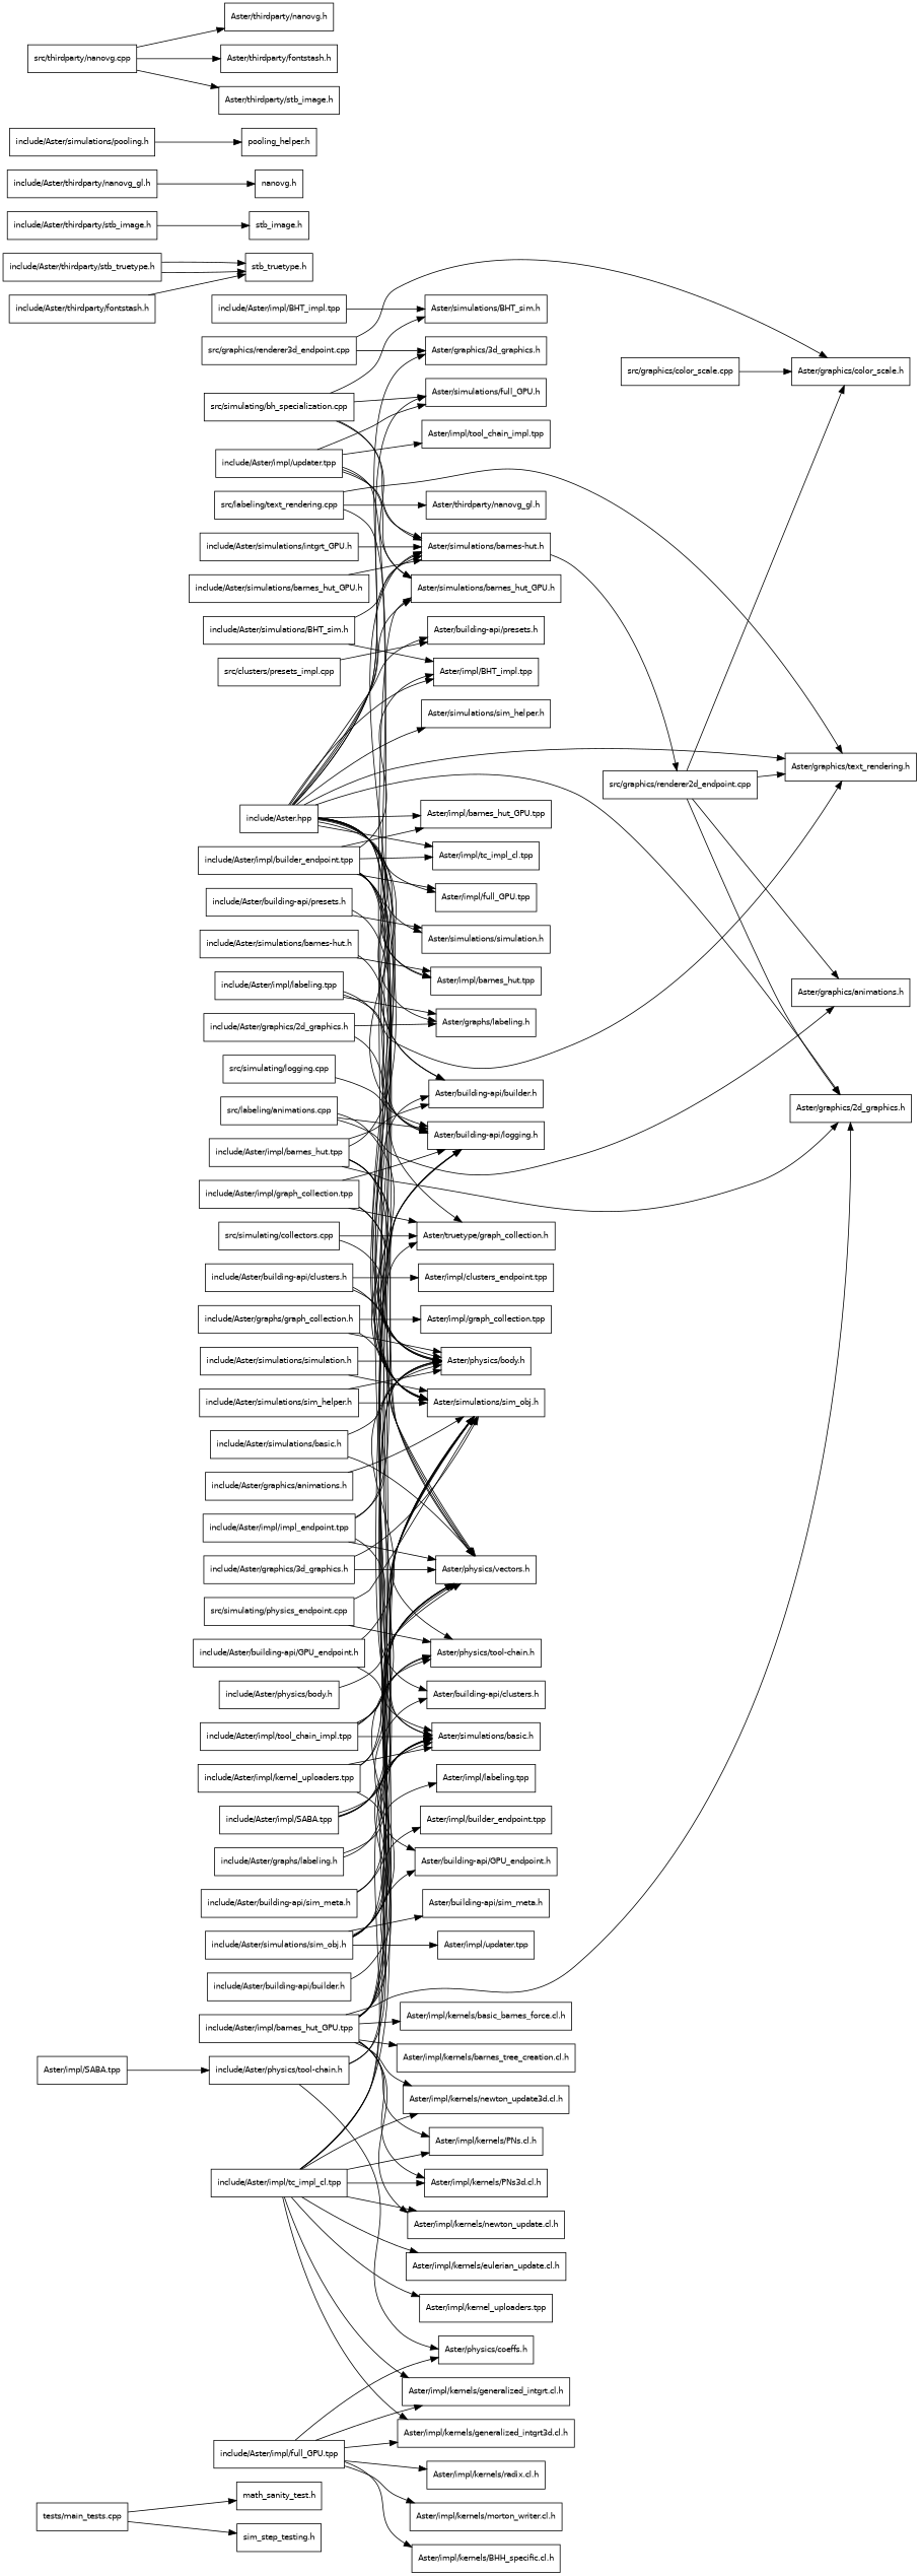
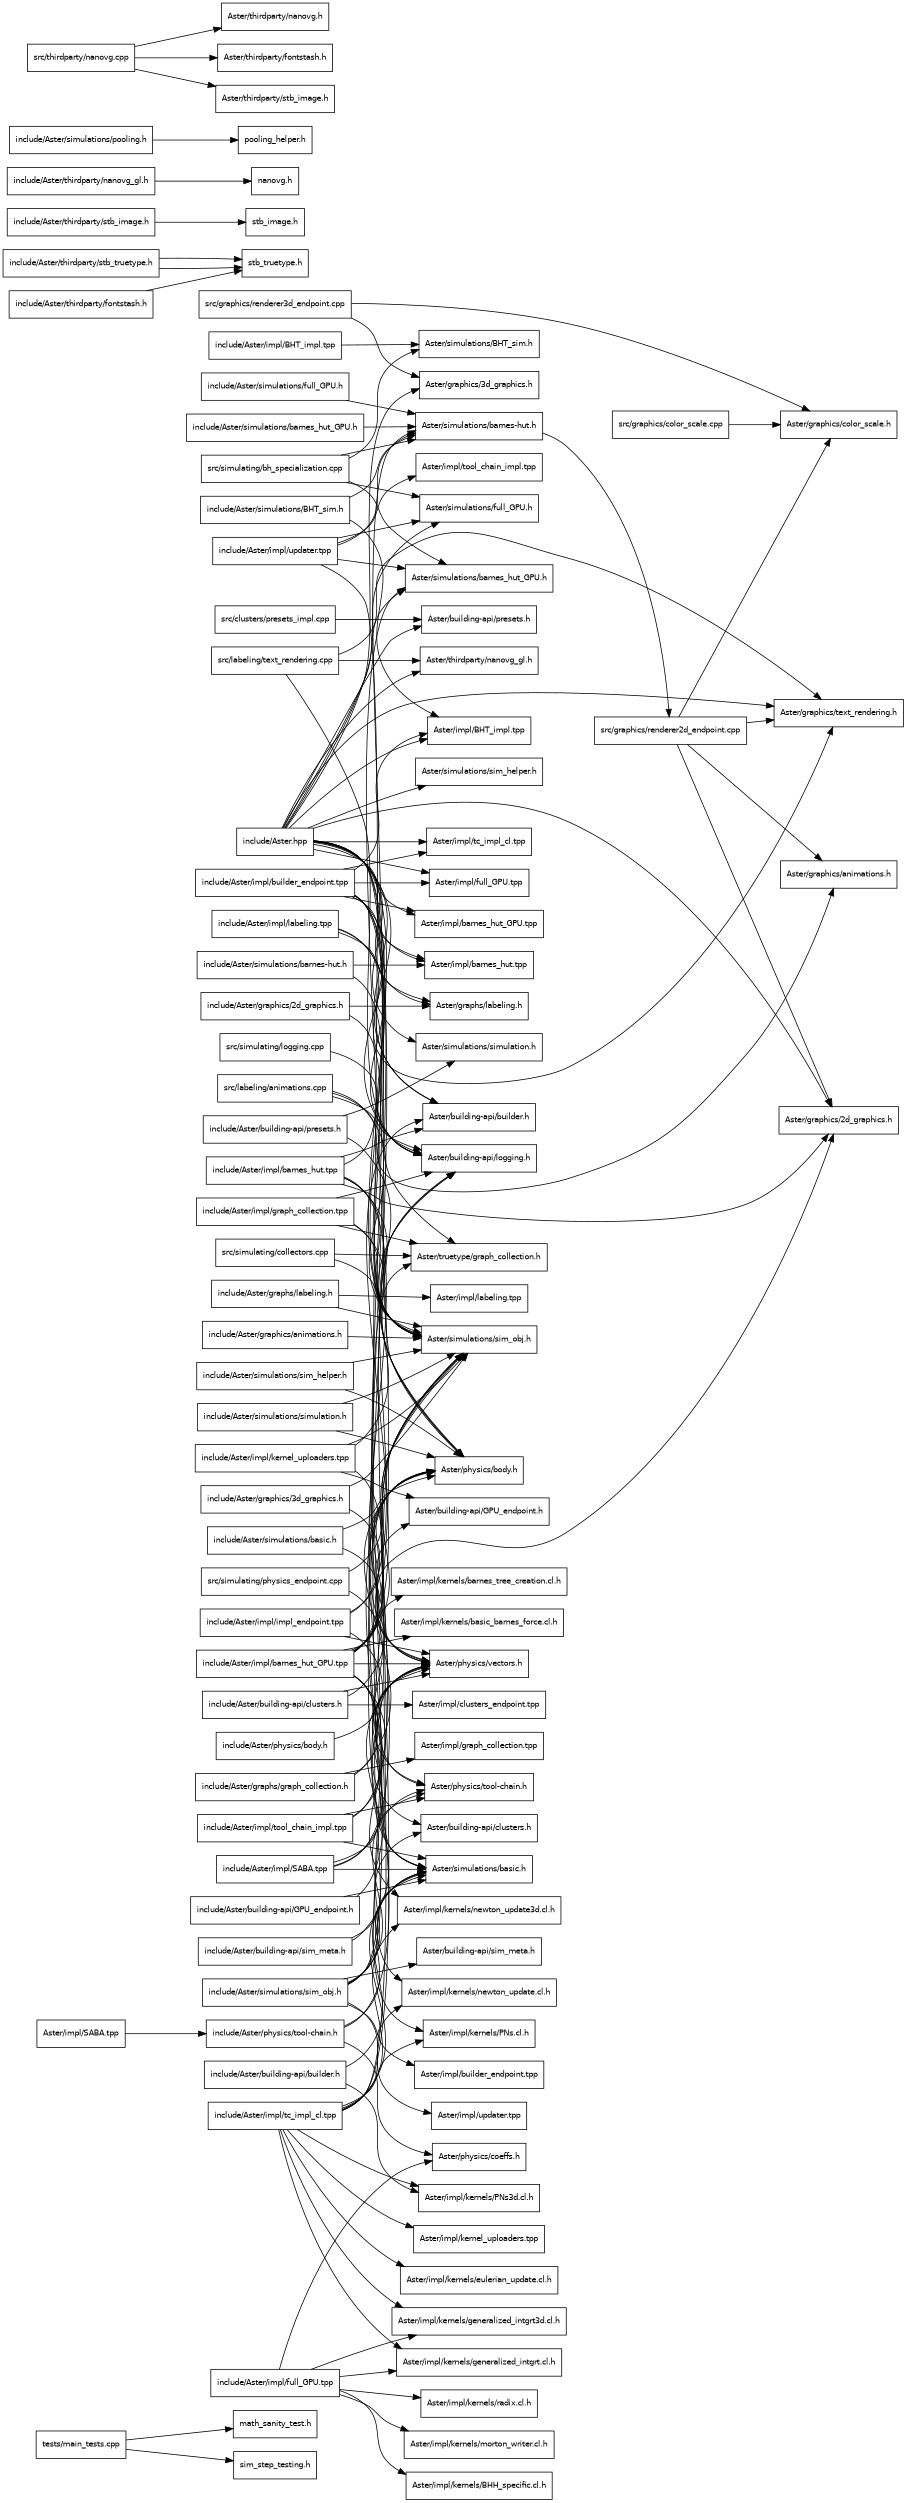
  digraph {
    rankdir=LR
    node [fontname=Helvetica fontsize=10 shape=box]
    "tests/main_tests.cpp"
    "math_sanity_test.h"
    "sim_step_testing.h"
    "include/Aster.hpp"
    "Aster/graphics/3d_graphics.h"
    "Aster/graphics/2d_graphics.h"
    "Aster/graphics/text_rendering.h"
    "Aster/physics/body.h"
    "Aster/physics/vectors.h"
    "Aster/physics/tool-chain.h"
    "Aster/graphs/labeling.h"
    "Aster/building-api/builder.h"
    "Aster/building-api/presets.h"
    "Aster/building-api/logging.h"
    "Aster/simulations/sim_helper.h"
    "Aster/simulations/sim_obj.h"
    "Aster/simulations/barnes-hut.h"
    "Aster/simulations/barnes_hut_GPU.h"
    "Aster/simulations/simulation.h"
    "Aster/simulations/full_GPU.h"
    "Aster/impl/tc_impl_cl.tpp"
    "Aster/impl/barnes_hut.tpp"
    "Aster/impl/full_GPU.tpp"
    "Aster/impl/BHT_impl.tpp"
    "Aster/impl/barnes_hut_GPU.tpp"
    "src/graphics/renderer2d_endpoint.cpp"
    "include/Aster/thirdparty/stb_truetype.h"
    "stb_truetype.h"
    "include/Aster/thirdparty/stb_image.h"
    "stb_image.h"
    "include/Aster/thirdparty/nanovg_gl.h"
    "nanovg.h"
    "include/Aster/thirdparty/fontstash.h"
    "include/Aster/physics/body.h"
    "include/Aster/physics/tool-chain.h"
    "Aster/physics/coeffs.h"
    "Aster/simulations/basic.h"
    "Aster/impl/SABA.tpp"
    "include/Aster/graphics/animations.h"
    "include/Aster/graphics/3d_graphics.h"
    "include/Aster/graphics/2d_graphics.h"
    "include/Aster/impl/updater.tpp"
    "Aster/impl/tool_chain_impl.tpp"
    "include/Aster/impl/barnes_hut_GPU.tpp"
    "Aster/building-api/GPU_endpoint.h"
    "Aster/impl/kernels/PNs.cl.h"
    "Aster/impl/kernels/PNs3d.cl.h"
    "Aster/impl/kernels/newton_update.cl.h"
    "Aster/impl/kernels/newton_update3d.cl.h"
    "Aster/impl/kernels/barnes_tree_creation.cl.h"
    "Aster/impl/kernels/basic_barnes_force.cl.h"
    "include/Aster/impl/builder_endpoint.tpp"
    n53 [label="Aster/truetype/graph_collection.h"]
    "include/Aster/impl/barnes_hut.tpp"
    "include/Aster/impl/tc_impl_cl.tpp"
    "Aster/impl/kernels/eulerian_update.cl.h"
    "Aster/impl/kernels/generalized_intgrt.cl.h"
    "Aster/impl/kernels/generalized_intgrt3d.cl.h"
    "Aster/impl/kernel_uploaders.tpp"
    "include/Aster/impl/labeling.tpp"
    "include/Aster/impl/kernel_uploaders.tpp"
    "include/Aster/impl/full_GPU.tpp"
    "Aster/impl/kernels/BHH_specific.cl.h"
    "Aster/impl/kernels/radix.cl.h"
    "Aster/impl/kernels/morton_writer.cl.h"
    "include/Aster/impl/tool_chain_impl.tpp"
    n67 [label="include/Aster/impl/impl_endpoint.tpp"]
    "Aster/building-api/clusters.h"
    "include/Aster/impl/SABA.tpp"
    "include/Aster/impl/BHT_impl.tpp"
    "Aster/simulations/BHT_sim.h"
    "include/Aster/impl/graph_collection.tpp"
    "include/Aster/building-api/sim_meta.h"
    "include/Aster/building-api/GPU_endpoint.h"
    "include/Aster/building-api/builder.h"
    "include/Aster/building-api/presets.h"
    "include/Aster/building-api/clusters.h"
    "Aster/impl/clusters_endpoint.tpp"
    "include/Aster/simulations/sim_helper.h"
    "include/Aster/simulations/sim_obj.h"
    "Aster/building-api/sim_meta.h"
    "Aster/impl/builder_endpoint.tpp"
    "Aster/impl/updater.tpp"
    "include/Aster/simulations/simulation.h"
    "include/Aster/simulations/barnes_hut_GPU.h"
-   "include/Aster/simulations/full_GPU.h" [label="include/Aster/simulations/intgrt_GPU.h"]
+   "include/Aster/simulations/full_GPU.h"
    "include/Aster/simulations/barnes-hut.h"
    "include/Aster/simulations/basic.h"
    "include/Aster/simulations/BHT_sim.h"
    "include/Aster/simulations/pooling.h"
    "pooling_helper.h"
    "include/Aster/graphs/labeling.h"
    "Aster/impl/labeling.tpp"
    "include/Aster/graphs/graph_collection.h"
    "Aster/impl/graph_collection.tpp"
    "src/simulating/physics_endpoint.cpp"
    "src/simulating/logging.cpp"
    "src/simulating/bh_specialization.cpp"
    "src/simulating/collectors.cpp"
    "src/thirdparty/nanovg.cpp"
    "Aster/thirdparty/nanovg.h"
    "Aster/thirdparty/fontstash.h"
    "Aster/thirdparty/stb_image.h"
    "src/graphics/renderer3d_endpoint.cpp"
    "Aster/graphics/color_scale.h"
    "src/graphics/color_scale.cpp"
    "Aster/graphics/animations.h"
    "src/labeling/text_rendering.cpp"
    "Aster/thirdparty/nanovg_gl.h"
    "src/labeling/animations.cpp"
    "src/clusters/presets_impl.cpp"
    "tests/main_tests.cpp" -> "math_sanity_test.h"
    "tests/main_tests.cpp" -> "sim_step_testing.h"
    "include/Aster.hpp" -> "Aster/graphics/3d_graphics.h"
    "include/Aster.hpp" -> "Aster/graphics/2d_graphics.h"
    "include/Aster.hpp" -> "Aster/graphics/text_rendering.h"
    "include/Aster.hpp" -> "Aster/physics/body.h"
    "include/Aster.hpp" -> "Aster/physics/vectors.h"
    "include/Aster.hpp" -> "Aster/physics/tool-chain.h"
    "include/Aster.hpp" -> "Aster/graphs/labeling.h"
    "include/Aster.hpp" -> "Aster/building-api/builder.h"
    "include/Aster.hpp" -> "Aster/building-api/presets.h"
    "include/Aster.hpp" -> "Aster/building-api/logging.h"
    "include/Aster.hpp" -> "Aster/simulations/sim_helper.h"
    "include/Aster.hpp" -> "Aster/simulations/sim_obj.h"
-   "include/Aster.hpp" -> "Aster/simulations/barnes-hut.h"
+   "include/Aster.hpp" -> "Aster/thirdparty/nanovg_gl.h"
    "include/Aster.hpp" -> "Aster/simulations/barnes_hut_GPU.h"
    "include/Aster.hpp" -> "Aster/simulations/simulation.h"
    "include/Aster.hpp" -> "Aster/simulations/full_GPU.h"
    "include/Aster.hpp" -> "Aster/impl/tc_impl_cl.tpp"
    "include/Aster.hpp" -> "Aster/impl/barnes_hut.tpp"
    "include/Aster.hpp" -> "Aster/impl/full_GPU.tpp"
    "include/Aster.hpp" -> "Aster/impl/BHT_impl.tpp"
    "include/Aster.hpp" -> "Aster/impl/barnes_hut_GPU.tpp"
    "Aster/simulations/barnes-hut.h" -> "src/graphics/renderer2d_endpoint.cpp"
    "src/graphics/renderer2d_endpoint.cpp" -> "Aster/graphics/2d_graphics.h"
    "src/graphics/renderer2d_endpoint.cpp" -> "Aster/graphics/text_rendering.h"
    "src/graphics/renderer2d_endpoint.cpp" -> "Aster/graphics/color_scale.h"
    "src/graphics/renderer2d_endpoint.cpp" -> "Aster/graphics/animations.h"
    "include/Aster/thirdparty/stb_truetype.h" -> "stb_truetype.h"
    "include/Aster/thirdparty/stb_truetype.h" -> "stb_truetype.h"
    "include/Aster/thirdparty/stb_image.h" -> "stb_image.h"
    "include/Aster/thirdparty/nanovg_gl.h" -> "nanovg.h"
    "include/Aster/thirdparty/fontstash.h" -> "stb_truetype.h"
    "include/Aster/physics/body.h" -> "Aster/physics/vectors.h"
    "include/Aster/physics/tool-chain.h" -> "Aster/physics/body.h"
    "include/Aster/physics/tool-chain.h" -> "Aster/physics/coeffs.h"
    "include/Aster/physics/tool-chain.h" -> "Aster/simulations/basic.h"
    "Aster/impl/SABA.tpp" -> "include/Aster/physics/tool-chain.h"
    "include/Aster/graphics/animations.h" -> "Aster/simulations/sim_obj.h"
    "include/Aster/graphics/3d_graphics.h" -> "Aster/physics/vectors.h"
    "include/Aster/graphics/3d_graphics.h" -> "Aster/simulations/sim_obj.h"
    "include/Aster/graphics/2d_graphics.h" -> "Aster/graphs/labeling.h"
    "include/Aster/graphics/2d_graphics.h" -> "Aster/simulations/sim_obj.h"
    "include/Aster/impl/updater.tpp" -> "Aster/simulations/barnes-hut.h"
    "include/Aster/impl/updater.tpp" -> "Aster/simulations/barnes_hut_GPU.h"
    "include/Aster/impl/updater.tpp" -> "Aster/simulations/full_GPU.h"
    "include/Aster/impl/updater.tpp" -> "Aster/simulations/basic.h"
    "include/Aster/impl/updater.tpp" -> "Aster/impl/tool_chain_impl.tpp"
    "include/Aster/impl/barnes_hut_GPU.tpp" -> "Aster/graphics/2d_graphics.h"
    "include/Aster/impl/barnes_hut_GPU.tpp" -> "Aster/physics/body.h"
    "include/Aster/impl/barnes_hut_GPU.tpp" -> "Aster/physics/vectors.h"
    "include/Aster/impl/barnes_hut_GPU.tpp" -> "Aster/building-api/builder.h"
    "include/Aster/impl/barnes_hut_GPU.tpp" -> "Aster/simulations/sim_obj.h"
    "include/Aster/impl/barnes_hut_GPU.tpp" -> "Aster/simulations/barnes_hut_GPU.h"
    "include/Aster/impl/barnes_hut_GPU.tpp" -> "Aster/building-api/GPU_endpoint.h"
    "include/Aster/impl/barnes_hut_GPU.tpp" -> "Aster/impl/kernels/PNs.cl.h"
-   "include/Aster/impl/barnes_hut_GPU.tpp" -> "Aster/impl/kernels/PNs3d.cl.h"
+   "include/Aster/building-api/builder.h" -> "Aster/impl/kernels/PNs3d.cl.h"
    "include/Aster/impl/barnes_hut_GPU.tpp" -> "Aster/impl/kernels/newton_update.cl.h"
    "include/Aster/impl/barnes_hut_GPU.tpp" -> "Aster/impl/kernels/newton_update3d.cl.h"
    "include/Aster/impl/barnes_hut_GPU.tpp" -> "Aster/impl/kernels/barnes_tree_creation.cl.h"
    "include/Aster/impl/barnes_hut_GPU.tpp" -> "Aster/impl/kernels/basic_barnes_force.cl.h"
    "include/Aster/impl/builder_endpoint.tpp" -> "Aster/building-api/builder.h"
    "include/Aster/impl/builder_endpoint.tpp" -> "Aster/simulations/sim_obj.h"
    "include/Aster/impl/builder_endpoint.tpp" -> "Aster/impl/tc_impl_cl.tpp"
    "include/Aster/impl/builder_endpoint.tpp" -> "Aster/impl/barnes_hut.tpp"
    "include/Aster/impl/builder_endpoint.tpp" -> "Aster/impl/full_GPU.tpp"
    "include/Aster/impl/builder_endpoint.tpp" -> "Aster/impl/BHT_impl.tpp"
    "include/Aster/impl/builder_endpoint.tpp" -> "Aster/impl/barnes_hut_GPU.tpp"
    "include/Aster/impl/builder_endpoint.tpp" -> "Aster/simulations/basic.h"
    "include/Aster/impl/builder_endpoint.tpp" -> n53
    "include/Aster/impl/barnes_hut.tpp" -> "Aster/graphics/2d_graphics.h"
    "include/Aster/impl/barnes_hut.tpp" -> "Aster/physics/body.h"
    "include/Aster/impl/barnes_hut.tpp" -> "Aster/physics/vectors.h"
    "include/Aster/impl/barnes_hut.tpp" -> "Aster/building-api/builder.h"
    "include/Aster/impl/barnes_hut.tpp" -> "Aster/simulations/sim_obj.h"
    "include/Aster/impl/barnes_hut.tpp" -> "Aster/simulations/barnes-hut.h"
    "include/Aster/impl/tc_impl_cl.tpp" -> "Aster/building-api/logging.h"
    "include/Aster/impl/tc_impl_cl.tpp" -> "Aster/simulations/sim_obj.h"
    "include/Aster/impl/tc_impl_cl.tpp" -> "Aster/simulations/basic.h"
    "include/Aster/impl/tc_impl_cl.tpp" -> "Aster/impl/kernels/PNs.cl.h"
    "include/Aster/impl/tc_impl_cl.tpp" -> "Aster/impl/kernels/PNs3d.cl.h"
    "include/Aster/impl/tc_impl_cl.tpp" -> "Aster/impl/kernels/newton_update.cl.h"
    "include/Aster/impl/tc_impl_cl.tpp" -> "Aster/impl/kernels/newton_update3d.cl.h"
    "include/Aster/impl/tc_impl_cl.tpp" -> "Aster/impl/kernels/eulerian_update.cl.h"
    "include/Aster/impl/tc_impl_cl.tpp" -> "Aster/impl/kernels/generalized_intgrt.cl.h"
    "include/Aster/impl/tc_impl_cl.tpp" -> "Aster/impl/kernels/generalized_intgrt3d.cl.h"
    "include/Aster/impl/tc_impl_cl.tpp" -> "Aster/impl/kernel_uploaders.tpp"
    "include/Aster/impl/labeling.tpp" -> "Aster/graphics/text_rendering.h"
    "include/Aster/impl/labeling.tpp" -> "Aster/graphs/labeling.h"
    "include/Aster/impl/labeling.tpp" -> "Aster/building-api/logging.h"
    "include/Aster/impl/kernel_uploaders.tpp" -> "Aster/building-api/logging.h"
    "include/Aster/impl/kernel_uploaders.tpp" -> "Aster/simulations/sim_obj.h"
    "include/Aster/impl/kernel_uploaders.tpp" -> "Aster/simulations/basic.h"
    "include/Aster/impl/kernel_uploaders.tpp" -> "Aster/building-api/GPU_endpoint.h"
    "include/Aster/impl/full_GPU.tpp" -> "Aster/physics/coeffs.h"
    "include/Aster/impl/full_GPU.tpp" -> "Aster/impl/kernels/generalized_intgrt.cl.h"
    "include/Aster/impl/full_GPU.tpp" -> "Aster/impl/kernels/generalized_intgrt3d.cl.h"
    "include/Aster/impl/full_GPU.tpp" -> "Aster/impl/kernels/BHH_specific.cl.h"
    "include/Aster/impl/full_GPU.tpp" -> "Aster/impl/kernels/radix.cl.h"
    "include/Aster/impl/full_GPU.tpp" -> "Aster/impl/kernels/morton_writer.cl.h"
    "include/Aster/impl/tool_chain_impl.tpp" -> "Aster/physics/vectors.h"
    "include/Aster/impl/tool_chain_impl.tpp" -> "Aster/physics/tool-chain.h"
    "include/Aster/impl/tool_chain_impl.tpp" -> "Aster/simulations/sim_obj.h"
    "include/Aster/impl/tool_chain_impl.tpp" -> "Aster/simulations/basic.h"
    n67 -> "Aster/physics/body.h"
    n67 -> "Aster/physics/vectors.h"
    n67 -> "Aster/building-api/logging.h"
    n67 -> "Aster/building-api/clusters.h"
    "include/Aster/impl/SABA.tpp" -> "Aster/physics/vectors.h"
    "include/Aster/impl/SABA.tpp" -> "Aster/physics/tool-chain.h"
    "include/Aster/impl/SABA.tpp" -> "Aster/simulations/sim_obj.h"
    "include/Aster/impl/SABA.tpp" -> "Aster/simulations/basic.h"
    "include/Aster/impl/BHT_impl.tpp" -> "Aster/simulations/BHT_sim.h"
    "include/Aster/impl/graph_collection.tpp" -> "Aster/physics/body.h"
    "include/Aster/impl/graph_collection.tpp" -> "Aster/building-api/logging.h"
    "include/Aster/impl/graph_collection.tpp" -> "Aster/simulations/sim_obj.h"
    "include/Aster/impl/graph_collection.tpp" -> n53
    "include/Aster/building-api/sim_meta.h" -> "Aster/physics/vectors.h"
    "include/Aster/building-api/sim_meta.h" -> "Aster/simulations/basic.h"
    "include/Aster/building-api/GPU_endpoint.h" -> "Aster/physics/body.h"
    "include/Aster/building-api/GPU_endpoint.h" -> "Aster/simulations/basic.h"
    "include/Aster/building-api/builder.h" -> "Aster/simulations/basic.h"
    "include/Aster/building-api/presets.h" -> "Aster/physics/body.h"
    "include/Aster/building-api/presets.h" -> "Aster/simulations/simulation.h"
    "include/Aster/building-api/clusters.h" -> "Aster/physics/body.h"
    "include/Aster/building-api/clusters.h" -> "Aster/physics/vectors.h"
    "include/Aster/building-api/clusters.h" -> "Aster/impl/clusters_endpoint.tpp"
    "include/Aster/simulations/sim_helper.h" -> "Aster/physics/body.h"
    "include/Aster/simulations/sim_helper.h" -> "Aster/simulations/sim_obj.h"
    "include/Aster/simulations/sim_obj.h" -> "Aster/physics/vectors.h"
    "include/Aster/simulations/sim_obj.h" -> "Aster/physics/tool-chain.h"
    "include/Aster/simulations/sim_obj.h" -> "Aster/simulations/basic.h"
    "include/Aster/simulations/sim_obj.h" -> n53
    "include/Aster/simulations/sim_obj.h" -> "Aster/building-api/clusters.h"
    "include/Aster/simulations/sim_obj.h" -> "Aster/building-api/sim_meta.h"
    "include/Aster/simulations/sim_obj.h" -> "Aster/impl/builder_endpoint.tpp"
    "include/Aster/simulations/sim_obj.h" -> "Aster/impl/updater.tpp"
    "include/Aster/simulations/simulation.h" -> "Aster/physics/body.h"
    "include/Aster/simulations/simulation.h" -> "Aster/simulations/sim_obj.h"
    "include/Aster/simulations/barnes_hut_GPU.h" -> "Aster/simulations/barnes-hut.h"
    "include/Aster/simulations/full_GPU.h" -> "Aster/simulations/barnes-hut.h"
    "include/Aster/simulations/barnes-hut.h" -> "Aster/simulations/sim_obj.h"
    "include/Aster/simulations/barnes-hut.h" -> "Aster/impl/barnes_hut.tpp"
    "include/Aster/simulations/basic.h" -> "Aster/physics/body.h"
    "include/Aster/simulations/basic.h" -> "Aster/physics/vectors.h"
    "include/Aster/simulations/BHT_sim.h" -> "Aster/simulations/barnes-hut.h"
    "include/Aster/simulations/BHT_sim.h" -> "Aster/impl/BHT_impl.tpp"
    "include/Aster/simulations/pooling.h" -> "pooling_helper.h"
    "include/Aster/graphs/labeling.h" -> "Aster/simulations/sim_obj.h"
    "include/Aster/graphs/labeling.h" -> "Aster/impl/labeling.tpp"
    "include/Aster/graphs/graph_collection.h" -> "Aster/physics/body.h"
    "include/Aster/graphs/graph_collection.h" -> "Aster/physics/vectors.h"
    "include/Aster/graphs/graph_collection.h" -> "Aster/impl/graph_collection.tpp"
    "src/simulating/physics_endpoint.cpp" -> "Aster/physics/tool-chain.h"
    "src/simulating/physics_endpoint.cpp" -> "Aster/simulations/sim_obj.h"
    "src/simulating/logging.cpp" -> "Aster/building-api/logging.h"
    "src/simulating/bh_specialization.cpp" -> "Aster/simulations/barnes-hut.h"
    "src/simulating/bh_specialization.cpp" -> "Aster/simulations/barnes_hut_GPU.h"
    "src/simulating/bh_specialization.cpp" -> "Aster/simulations/full_GPU.h"
    "src/simulating/bh_specialization.cpp" -> "Aster/simulations/BHT_sim.h"
    "src/simulating/collectors.cpp" -> "Aster/simulations/sim_obj.h"
    "src/simulating/collectors.cpp" -> n53
    "src/thirdparty/nanovg.cpp" -> "Aster/thirdparty/nanovg.h"
    "src/thirdparty/nanovg.cpp" -> "Aster/thirdparty/fontstash.h"
    "src/thirdparty/nanovg.cpp" -> "Aster/thirdparty/stb_image.h"
    "src/graphics/renderer3d_endpoint.cpp" -> "Aster/graphics/3d_graphics.h"
    "src/graphics/renderer3d_endpoint.cpp" -> "Aster/graphics/color_scale.h"
    "src/graphics/color_scale.cpp" -> "Aster/graphics/color_scale.h"
    "src/labeling/text_rendering.cpp" -> "Aster/graphics/text_rendering.h"
    "src/labeling/text_rendering.cpp" -> "Aster/building-api/logging.h"
    "src/labeling/text_rendering.cpp" -> "Aster/thirdparty/nanovg_gl.h"
    "src/labeling/animations.cpp" -> "Aster/building-api/logging.h"
    "src/labeling/animations.cpp" -> "Aster/simulations/sim_obj.h"
    "src/labeling/animations.cpp" -> "Aster/graphics/animations.h"
    "src/clusters/presets_impl.cpp" -> "Aster/building-api/presets.h"
  }
